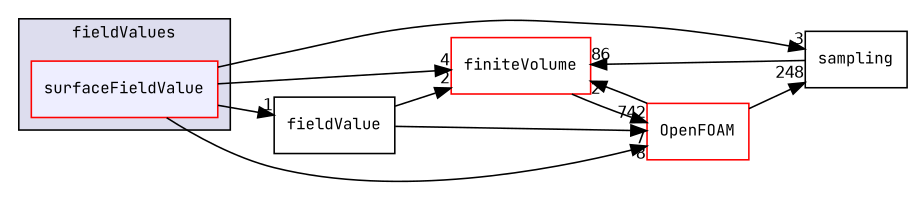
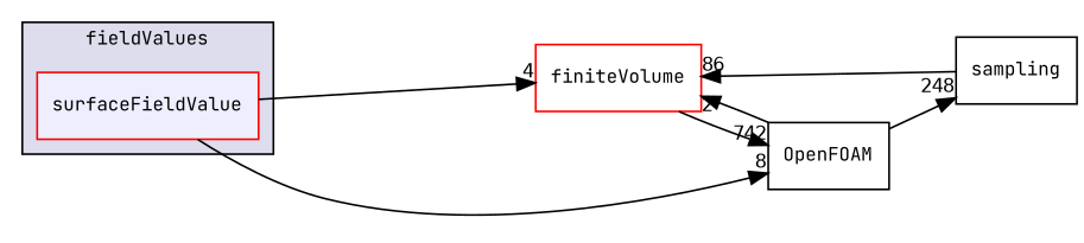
  digraph {
    compound=true
    fontname="JetBrains Mono"
    rankdir=LR
    node [color=red fontname="JetBrains Mono" fontsize=10 shape=box]
    edge [fontname="JetBrains Mono" headlabel=2 labeldistance=1.5 labelfontname=Helvetica labelfontsize=10]
    n1 [fillcolor="#eeeeff" label=surfaceFieldValue pencolor=black style=filled]
    n2 [label=finiteVolume]
    n3 [color=black label=sampling]
-   n4 [label=OpenFOAM]
-   n5 [label=fieldValue color=""]
+   n4 [color=black label=OpenFOAM]
    subgraph cluster_1 {
      bgcolor="#ddddee"
      fontsize=10
      label=fieldValues
      pencolor=black
      n1
    }
    n1 -> n2 [headlabel=4]
-   n1 -> n3 [headlabel=3]
    n1 -> n4 [headlabel=8]
-   n1 -> n5 [headlabel=1]
    n2 -> n4 [headlabel=742]
    n3 -> n2 [headlabel=86]
    n4 -> n2
    n4 -> n3 [headlabel=248]
-   n5 -> n2
-   n5 -> n4 [headlabel=7]
  }
